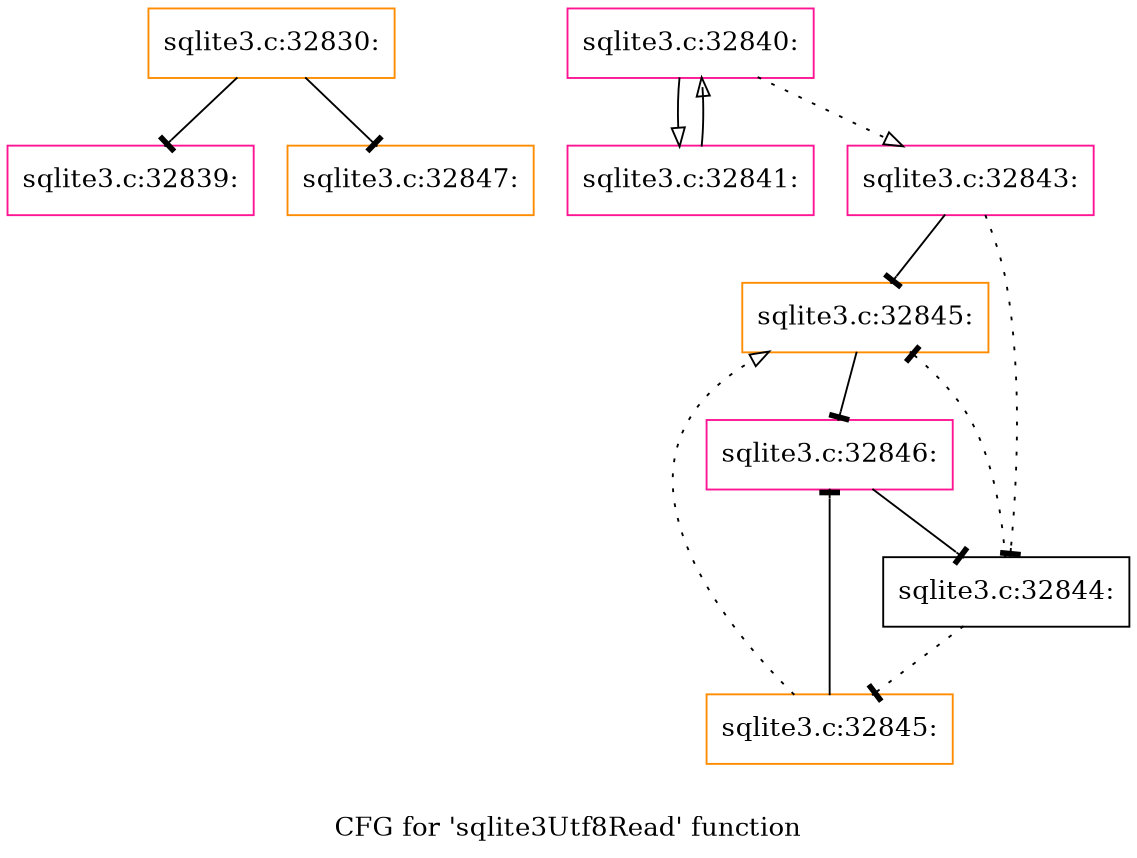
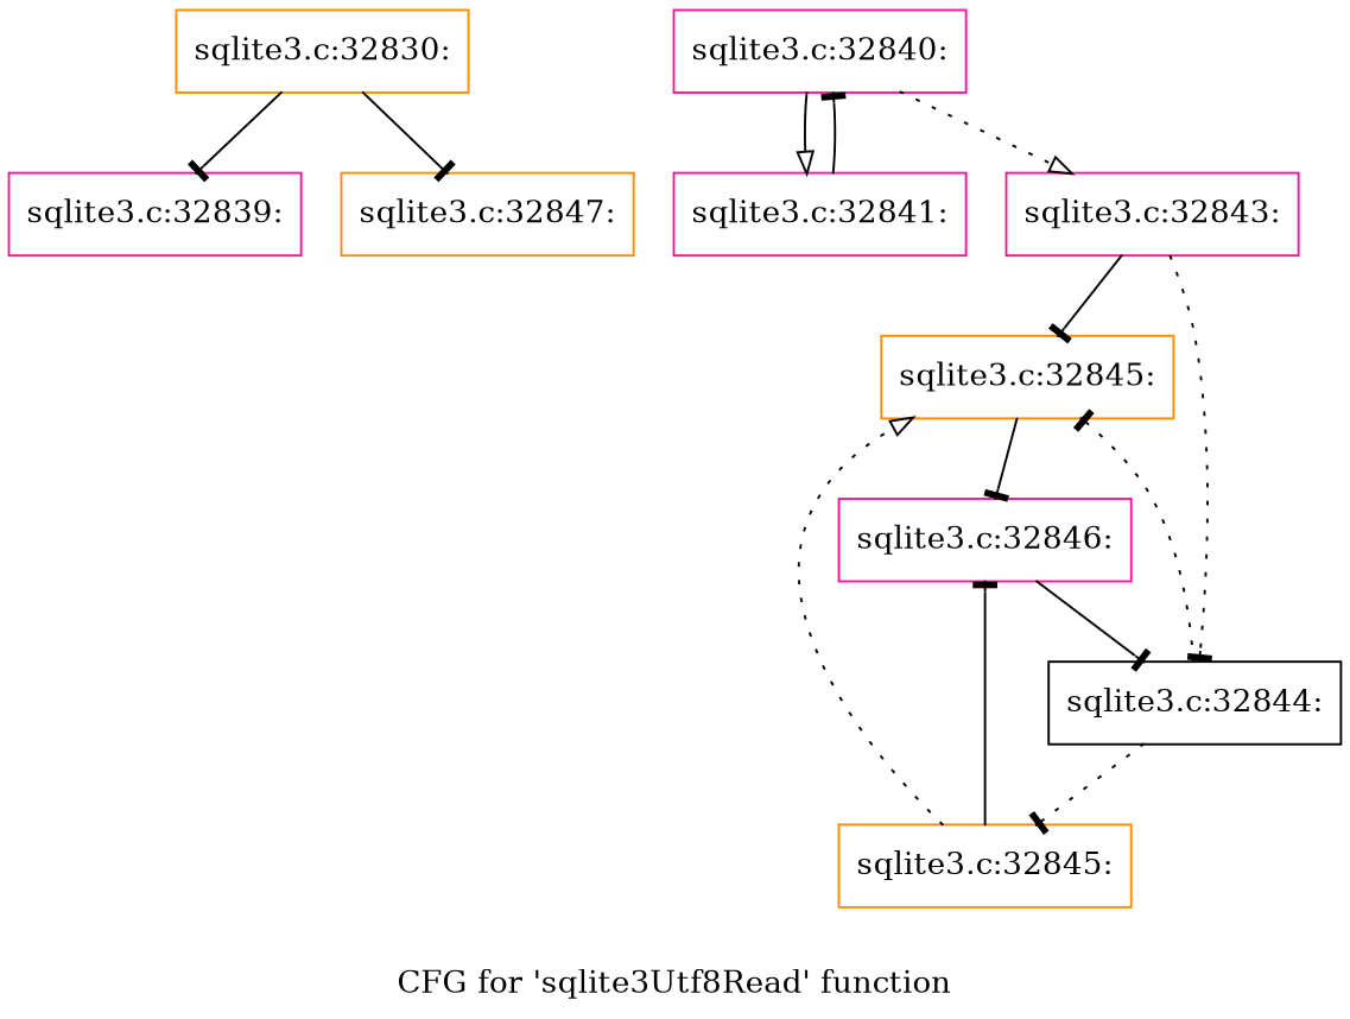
  digraph {
    fontname="DejaVu Serif"
    label="CFG for 'sqlite3Utf8Read' function"
    node [color=deeppink fontname="DejaVu Serif" shape=record]
    edge [arrowhead=tee fontname="DejaVu Serif" style=solid]
    n1 [color=darkorange label="{sqlite3.c:32830:}"]
    n2 [label="{sqlite3.c:32839:}"]
    n3 [color=darkorange label="{sqlite3.c:32847:}"]
    n4 [label="{sqlite3.c:32840:}"]
    n5 [label="{sqlite3.c:32841:}"]
    n6 [label="{sqlite3.c:32843:}"]
    n7 [color=darkorange label="{sqlite3.c:32845:}"]
    n8 [color=black label="{sqlite3.c:32844:}"]
    n9 [label="{sqlite3.c:32846:}"]
    n10 [color=darkorange label="{sqlite3.c:32845:}"]
    n1 -> n2
    n1 -> n3
    n4 -> n5 [arrowhead=onormal]
    n4 -> n6 [arrowhead=onormal style=dotted]
-   n5 -> n4 [arrowhead=onormal]
+   n5 -> n4
    n6 -> n7
    n6 -> n8 [style=dotted]
    n7 -> n9
    n8 -> n7 [style=dotted]
    n8 -> n10 [style=dotted]
    n9 -> n8
    n10 -> n7 [arrowhead=onormal style=dotted]
    n10 -> n9
  }
